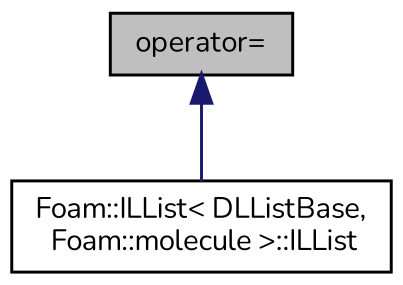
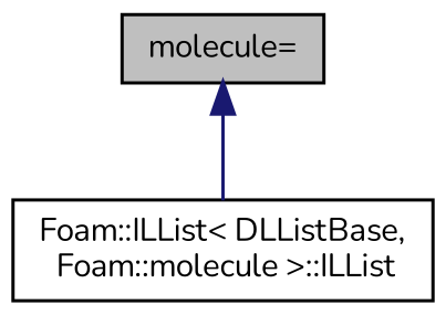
  digraph {
    rankdir=TB
    fontname=Nunito
    node [color=black fontname=Nunito fontsize=10 shape=record]
-   n1 [fillcolor=grey75 fontcolor=black height=0.2 label="operator=" style=filled width=0.4]
+   n1 [fillcolor=grey75 fontcolor=black height=0.2 label="molecule=" style=filled width=0.4]
    n2 [height=0.2 label="Foam::ILList\< DLListBase,\l Foam::molecule \>::ILList" width=0.4]
    n1 -> n2 [color=midnightblue dir=back fontname=Nunito fontsize=10 labelfontname=FreeSans labelfontsize=10 style=solid]
  }
